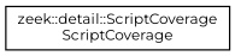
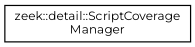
  digraph {
    rankdir=LR
    fontname=Montserrat
-   n1 [color=black fillcolor=white fontname=Montserrat fontsize=10 height=0.2 label="zeek::detail::ScriptCoverage\lScriptCoverage" shape=record style=filled width=0.4]
+   n1 [color=black fillcolor=white fontname=Montserrat fontsize=10 height=0.2 label="zeek::detail::ScriptCoverage\lManager" shape=record style=filled width=0.4]
  }
